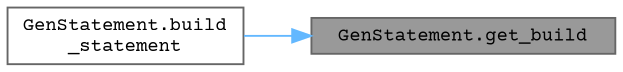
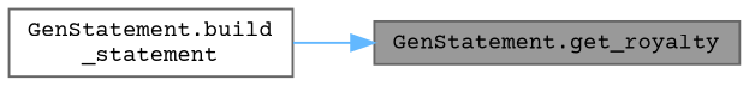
  digraph {
    rankdir=RL
    fontname="Courier Prime"
    node [fontname="Courier Prime" fontsize=10 shape=box style=filled]
-   n1 [color=gray40 fillcolor=grey60 fontcolor=black height=0.2 label="GenStatement.get_build" width=0.4]
+   n1 [color=gray40 fillcolor=grey60 fontcolor=black height=0.2 label="GenStatement.get_royalty" width=0.4]
    n2 [color=grey40 fillcolor=white height=0.2 label="GenStatement.build\l_statement" width=0.4]
    n1 -> n2 [color=steelblue1 dir=back fontname="Courier Prime" fontsize=10 labelfontname=Helvetica labelfontsize=10 style=solid]
  }
